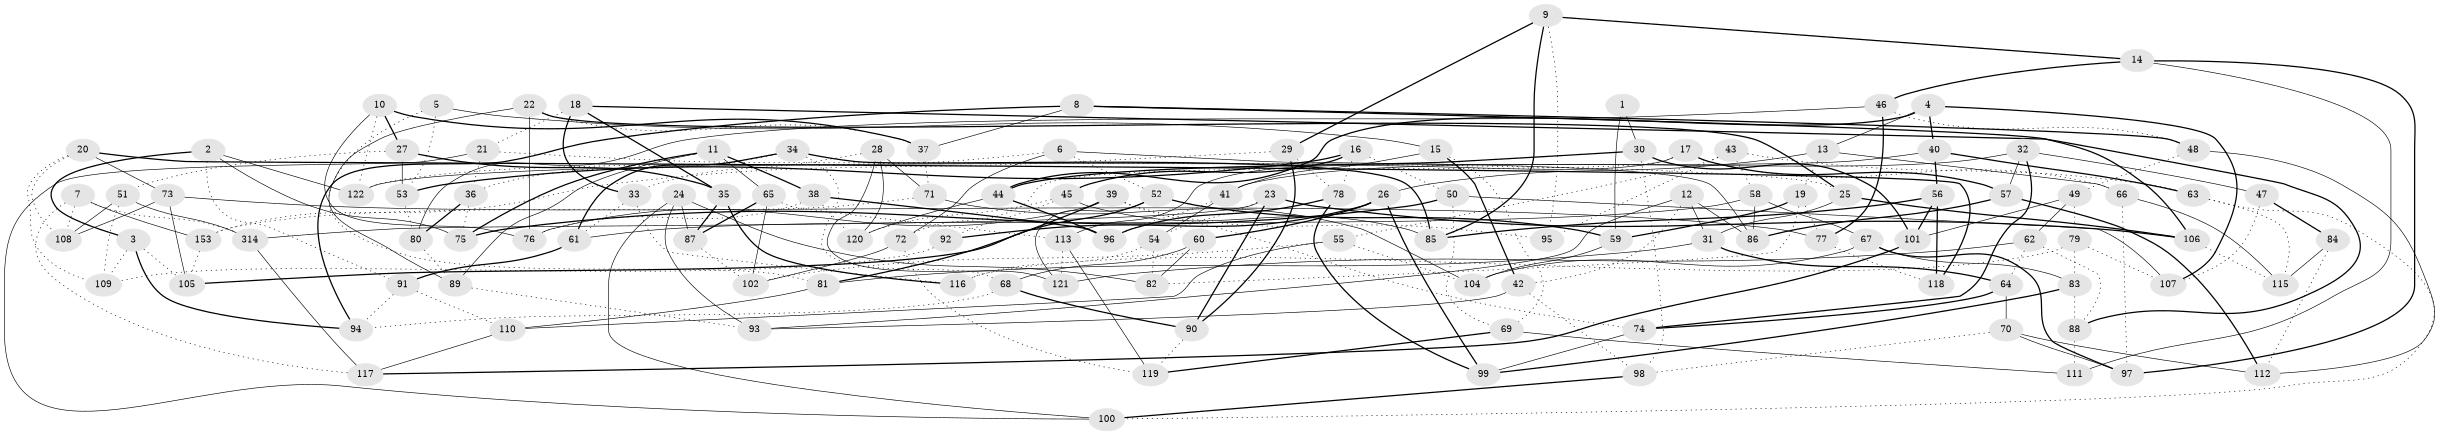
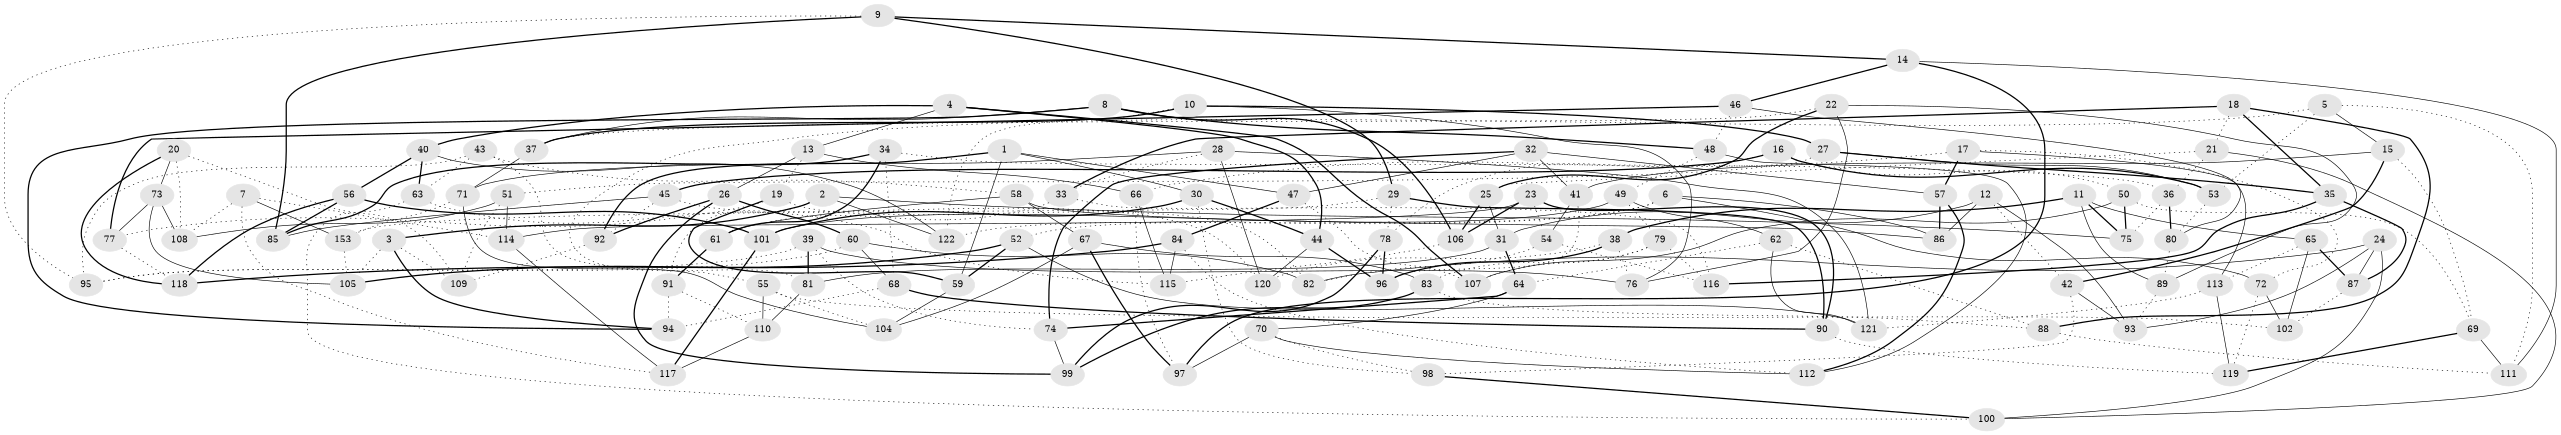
  graph {
    node [color=gray90 style=filled]
    edge [style=dotted]
    1
    30
    47
    59
    92
    44
    98
    101
    107
    84
    104
    109
    2
    3
    75
    91
    122
    94
    105
    110
    4
    13
    40
    19
    26
    66
    56
    63
    120
    96
    5
    15
    53
    81
    111
    42
    41
    69
    80
    6
    52
    72
    86
    121
    102
    119
    n47 [label=153]
    7
    108
-   114 [label=314]
+   114
    117
    8
    37
    48
    106
    71
    49
    112
    115
    9
    14
    29
    85
    95
    46
    97
    78
    90
    10
    27
    76
    35
    51
    11
    38
    65
    89
    113
    87
    93
    12
    31
    64
    77
    82
    60
    99
    54
    16
    45
    50
    17
    57
    18
    21
    33
    88
    25
    36
    100
    61
    116
    118
    20
    73
    22
    23
    24
    68
    28
    74
    70
    32
    34
    39
    43
    55
    58
    67
    62
    79
    83
    1 -- 30 [style=solid]
+   1 -- 47 [style=solid]
    1 -- 59 [style=solid]
+   1 -- 92 [style=bold]
    30 -- 44 [style=bold]
    30 -- 98
    30 -- 101 [style=bold]
    47 -- 107
    47 -- 84 [style=bold]
    59 -- 104 [style=solid]
    92 -- 109
    44 -- 120 [style=solid]
    44 -- 96 [style=bold]
    98 -- 100 [style=bold]
    101 -- 117 [style=bold]
    84 -- 112
    84 -- 115 [style=solid]
+   84 -- 118 [style=bold]
    2 -- 3 [style=bold]
    2 -- 75 [style=solid]
    2 -- 91
    2 -- 122 [style=solid]
    3 -- 109
    3 -- 94 [style=bold]
    3 -- 105
    91 -- 94
    91 -- 110
    110 -- 117 [style=solid]
    4 -- 44 [style=bold]
    4 -- 107 [style=bold]
    4 -- 13 [style=solid]
    4 -- 40 [style=bold]
    13 -- 19
    13 -- 26 [style=solid]
    13 -- 66 [style=solid]
    40 -- 122 [style=solid]
    40 -- 56 [style=bold]
    40 -- 63 [style=bold]
    19 -- 59 [style=bold]
    19 -- 77
    19 -- 82
    26 -- 92 [style=bold]
    26 -- 60 [style=bold]
    26 -- 99 [style=bold]
    66 -- 115 [style=solid]
    66 -- 97
    56 -- 101 [style=bold]
    56 -- 85 [style=bold]
    56 -- 118 [style=bold]
    63 -- 115
    63 -- 100
    5 -- 15 [style=solid]
    5 -- 53
    5 -- 81
+   5 -- 111
    15 -- 42 [style=bold]
    15 -- 41 [style=solid]
    15 -- 69
    53 -- 80
    81 -- 110 [style=solid]
    42 -- 98
    42 -- 93 [style=solid]
    41 -- 96
    41 -- 54 [style=solid]
    69 -- 111 [style=solid]
    69 -- 119 [style=bold]
    80 -- 89
    6 -- 122
    6 -- 52
    6 -- 72 [style=solid]
    6 -- 86 [style=solid]
    52 -- 59 [style=bold]
    52 -- 105 [style=bold]
    52 -- 121 [style=solid]
    72 -- 102 [style=solid]
    72 -- 119
    n47 -- 105
    7 -- n47 [style=solid]
    7 -- 108
    7 -- 114
    7 -- 117
    114 -- 117 [style=solid]
    8 -- 94 [style=bold]
    8 -- 37 [style=solid]
    8 -- 48 [style=bold]
    8 -- 106 [style=bold]
-   37 -- 71
+   37 -- 71 [style=solid]
    48 -- 49
    48 -- 112 [style=solid]
    106 -- 115
    71 -- 104 [style=solid]
    71 -- n47
    49 -- 101 [style=solid]
    49 -- 62 [style=solid]
    49 -- 79
    9 -- 14 [style=bold]
    9 -- 29 [style=bold]
    9 -- 85 [style=bold]
    9 -- 95
    14 -- 111 [style=solid]
    14 -- 46 [style=bold]
    14 -- 97 [style=bold]
    29 -- n47
    29 -- 78
    29 -- 90 [style=bold]
    46 -- 80 [style=solid]
    46 -- 48
    46 -- 77 [style=bold]
    78 -- 96 [style=bold]
    78 -- 99 [style=bold]
    90 -- 119
    10 -- 122
    10 -- 37 [style=bold]
    10 -- 27 [style=bold]
    10 -- 76 [style=solid]
    27 -- 53 [style=solid]
    27 -- 35 [style=bold]
    27 -- 51
    35 -- 87 [style=bold]
    35 -- 116 [style=bold]
    51 -- 109
    51 -- 108 [style=solid]
    51 -- 114 [style=solid]
    11 -- 75 [style=bold]
    11 -- 38 [style=bold]
    11 -- 65 [style=solid]
    11 -- 89 [style=solid]
    38 -- 120
    38 -- 96 [style=bold]
    38 -- 76
    65 -- 102 [style=solid]
    65 -- 113
    65 -- 87 [style=bold]
    89 -- 93
    113 -- 121
    113 -- 119 [style=solid]
    87 -- 102
    12 -- 42
    12 -- 86 [style=solid]
    12 -- 93 [style=solid]
    12 -- 31 [style=solid]
    31 -- 81 [style=solid]
    31 -- 64 [style=bold]
    64 -- 74 [style=bold]
    64 -- 70 [style=solid]
    77 -- 118
+   60 -- 95
    60 -- 82 [style=solid]
    60 -- 68 [style=solid]
    54 -- 82
    54 -- 116
    16 -- 53 [style=bold]
    16 -- 78
    16 -- 45 [style=bold]
    16 -- 50
    45 -- 92
    45 -- 120
    45 -- 85 [style=solid]
    50 -- 107 [style=solid]
    50 -- 75 [style=bold]
    50 -- 69
    17 -- 66
    17 -- 72
    17 -- 113 [style=solid]
    17 -- 57 [style=bold]
    57 -- 86 [style=bold]
    57 -- 112 [style=bold]
    18 -- 35 [style=bold]
    18 -- 21
    18 -- 33 [style=bold]
    18 -- 88 [style=bold]
    21 -- 25
    21 -- 36
    21 -- 100 [style=solid]
    33 -- 61
    33 -- 116
    88 -- 111
    25 -- 106 [style=bold]
    25 -- 31 [style=solid]
    36 -- 75
    36 -- 80 [style=bold]
    61 -- 91 [style=bold]
    20 -- 109
    20 -- 108
    20 -- 118 [style=bold]
    20 -- 73 [style=solid]
    73 -- 105 [style=solid]
    73 -- 108 [style=solid]
    73 -- 77 [style=solid]
    22 -- 37
    22 -- 76 [style=solid]
    22 -- 89 [style=solid]
    22 -- 25 [style=bold]
    23 -- 114 [style=solid]
    23 -- 106 [style=bold]
    23 -- 90 [style=bold]
    23 -- 54
    24 -- 87 [style=solid]
    24 -- 93 [style=solid]
    24 -- 82 [style=solid]
    24 -- 100 [style=solid]
    68 -- 94
    68 -- 90 [style=bold]
    28 -- 120 [style=solid]
    28 -- 121 [style=solid]
    28 -- 71 [style=solid]
    28 -- 33
    74 -- 99 [style=solid]
    70 -- 98
    70 -- 112 [style=solid]
    70 -- 97 [style=solid]
    32 -- 47 [style=solid]
    32 -- 41 [style=solid]
    32 -- 57 [style=solid]
    32 -- 74 [style=bold]
    34 -- 85 [style=bold]
    34 -- 36
    34 -- 61 [style=bold]
    34 -- 68
    39 -- 81 [style=bold]
    39 -- 95
    39 -- 76 [style=solid]
    39 -- 74
    43 -- 63
    43 -- 95
    43 -- 55
    43 -- 58
    55 -- 104
    55 -- 110 [style=solid]
    55 -- 102
    58 -- 86 [style=solid]
    58 -- 61 [style=solid]
    58 -- 67 [style=solid]
    67 -- 104 [style=solid]
    67 -- 97 [style=bold]
    67 -- 83 [style=solid]
    62 -- 121 [style=solid]
    62 -- 64
    62 -- 88
    79 -- 107
    79 -- 116
    79 -- 83
    83 -- 99 [style=bold]
    83 -- 88
  }
